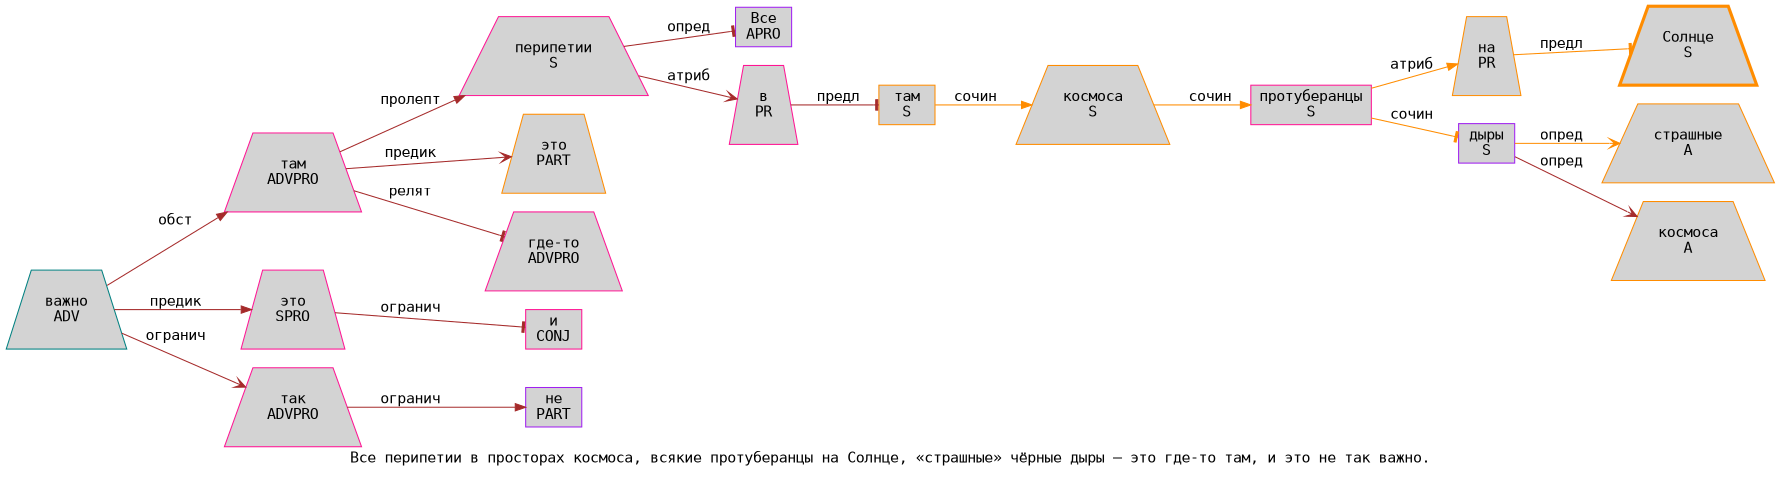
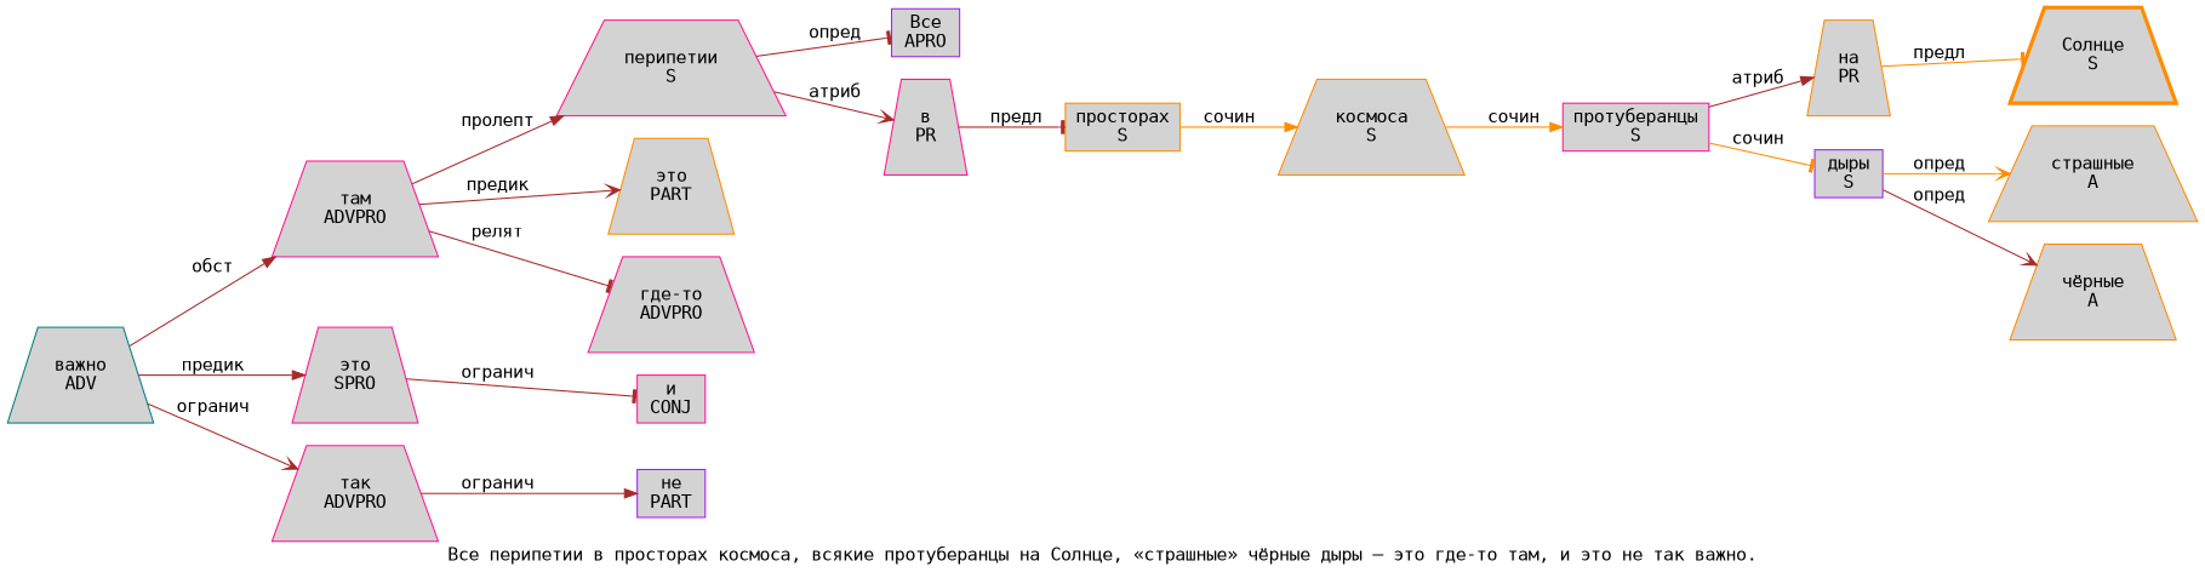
  digraph {
    fontname="DejaVu Sans Mono"
    label="Все перипетии в просторах космоса, всякие протуберанцы на Солнце, «страшные» чёрные дыры — это где-то там, и это не так важно."
    rankdir=LR
    node [color=deeppink fillcolor=lightgray fontname="DejaVu Sans Mono" penwidth=1 shape=trapezium style=filled]
    edge [arrowhead=normal color=brown fontname="DejaVu Sans Mono"]
    n1 [color=purple label="Все\nAPRO" shape=box]
    n2 [label="перипетии\nS"]
    n3 [label="в\nPR"]
-   n4 [color=darkorange label="там\nS" shape=box]
+   n4 [color=darkorange label="просторах\nS" shape=box]
    n5 [color=darkorange label="космоса\nS"]
    n6 [label="протуберанцы\nS" shape=box]
    n7 [color=darkorange label="на\nPR"]
    n8 [color=purple label="дыры\nS" shape=box]
    n9 [color=darkorange label="Солнце\nS" penwidth=3]
    n10 [color=darkorange label="страшные\nA"]
-   n11 [color=darkorange label="космоса\nA"]
+   n11 [color=darkorange label="чёрные\nA"]
    n12 [color=darkorange label="это\nPART"]
    n13 [label="где-то\nADVPRO"]
    n14 [label="там\nADVPRO"]
    n15 [label="и\nCONJ" shape=box]
    n16 [label="это\nSPRO"]
    n17 [color=purple label="не\nPART" shape=box]
    n18 [label="так\nADVPRO"]
    n19 [color=teal label="важно\nADV"]
    n2 -> n1 [arrowhead=tee label="опред"]
    n2 -> n3 [arrowhead=vee label="атриб"]
    n3 -> n4 [arrowhead=tee label="предл"]
    n4 -> n5 [color=darkorange label="сочин"]
    n5 -> n6 [color=darkorange label="сочин"]
-   n6 -> n7 [color=darkorange label="атриб"]
+   n6 -> n7 [label="атриб"]
    n6 -> n8 [arrowhead=tee color=darkorange label="сочин"]
    n7 -> n9 [arrowhead=tee color=darkorange label="предл"]
    n8 -> n10 [arrowhead=vee color=darkorange label="опред"]
    n8 -> n11 [arrowhead=vee label="опред"]
    n14 -> n2 [label="пролепт"]
    n14 -> n12 [arrowhead=vee label="предик"]
    n14 -> n13 [arrowhead=tee label="релят"]
    n16 -> n15 [arrowhead=tee label="огранич"]
    n18 -> n17 [label="огранич"]
    n19 -> n14 [label="обст"]
    n19 -> n16 [label="предик"]
    n19 -> n18 [arrowhead=vee label="огранич"]
  }
